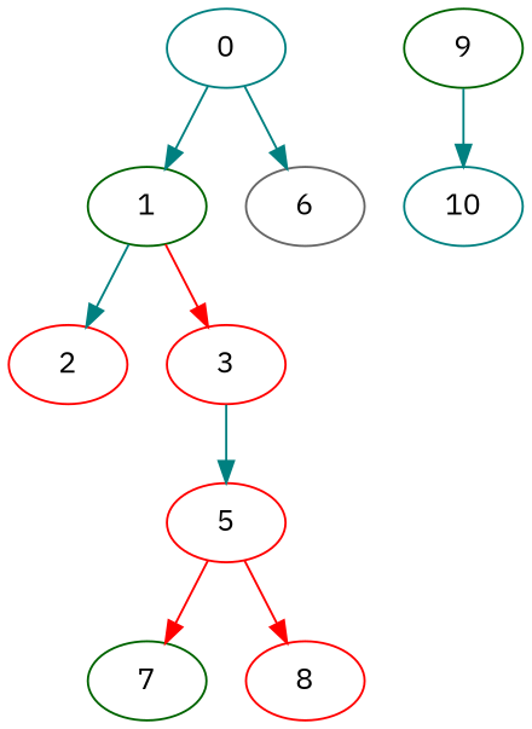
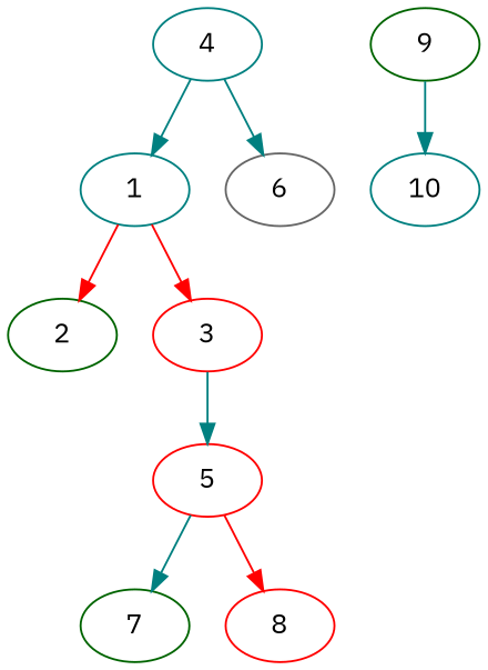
  digraph {
    fontname="IBM Plex Sans"
    node [alpha=0.12 color=red fontname="IBM Plex Sans"]
    edge [color=teal fontname="IBM Plex Sans"]
-   1 [alpha=0.05 color=darkgreen]
-   2
+   1 [alpha=0.05 color=teal]
+   2 [color=darkgreen]
    3
    5 [alpha=0.16]
-   4 [color=teal label=0]
+   4 [color=teal]
    6 [alpha=0.15 color=gray40]
    7 [alpha=0.05 color=darkgreen]
    8 [alpha=0.11]
    9 [alpha=0.17 color=darkgreen]
    10 [alpha=0.10 color=teal]
-   1 -> 2
+   1 -> 2 [color=red]
    1 -> 3 [color=red]
    3 -> 5
-   5 -> 7 [color=red]
+   5 -> 7
    5 -> 8 [color=red]
    4 -> 1
    4 -> 6
    9 -> 10
  }
